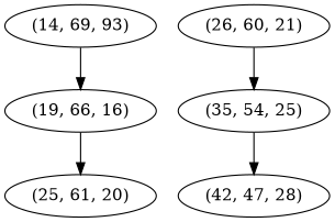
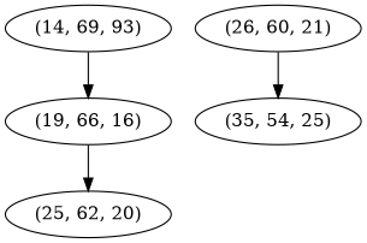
  digraph {
    n1 [label="(14, 69, 93)"]
    "(19, 66, 16)"
-   "(25, 62, 20)" [label="(25, 61, 20)"]
+   "(25, 62, 20)"
    "(26, 60, 21)"
    "(35, 54, 25)"
-   "(42, 47, 28)"
    n1 -> "(19, 66, 16)"
    "(19, 66, 16)" -> "(25, 62, 20)"
    "(26, 60, 21)" -> "(35, 54, 25)"
-   "(35, 54, 25)" -> "(42, 47, 28)"
  }
